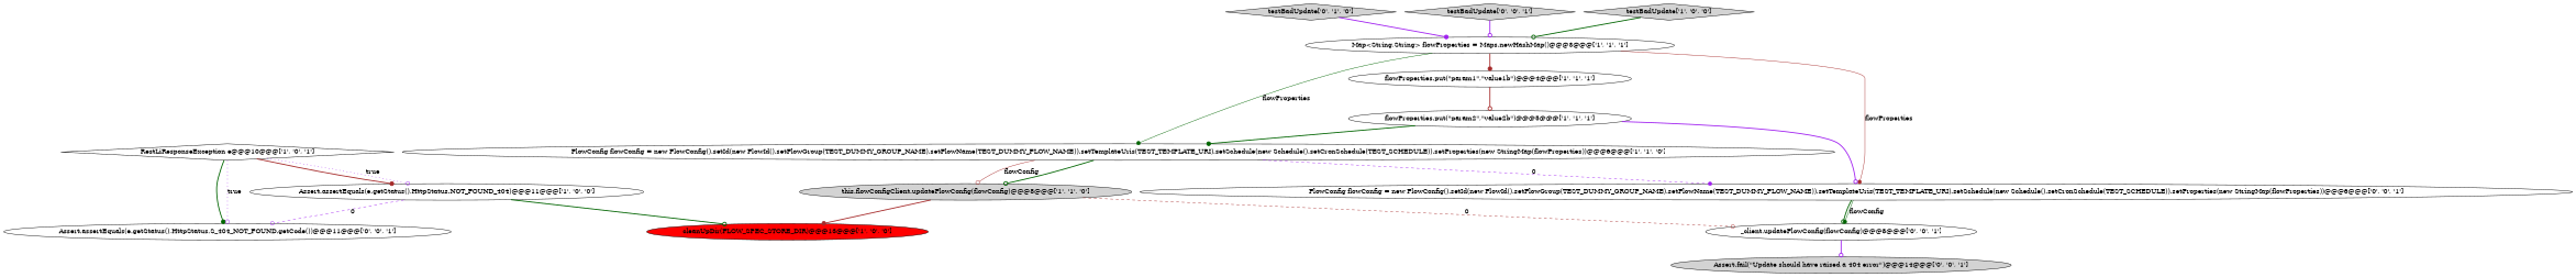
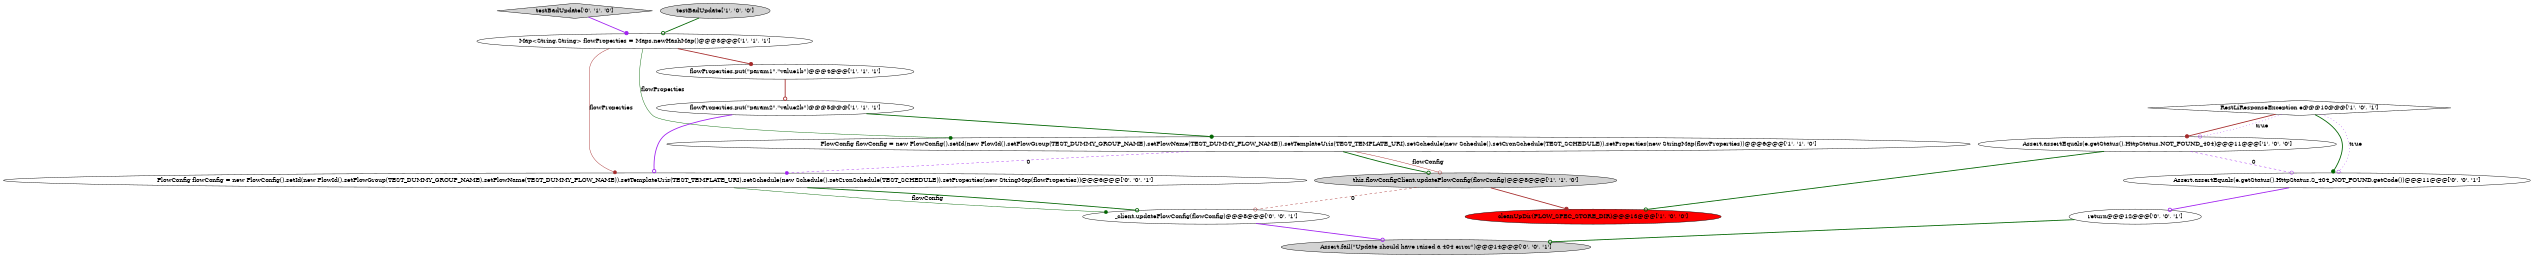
  digraph {
    node [fillcolor=white shape=ellipse style=filled]
    edge [arrowhead=odot color=purple style=bold]
    n1 [label="FlowConfig flowConfig = new FlowConfig().setId(new FlowId().setFlowGroup(TEST_DUMMY_GROUP_NAME).setFlowName(TEST_DUMMY_FLOW_NAME)).setTemplateUris(TEST_TEMPLATE_URI).setSchedule(new Schedule().setCronSchedule(TEST_SCHEDULE)).setProperties(new StringMap(flowProperties))@@@6@@@['1', '1', '0']"]
    n2 [label="FlowConfig flowConfig = new FlowConfig().setId(new FlowId().setFlowGroup(TEST_DUMMY_GROUP_NAME).setFlowName(TEST_DUMMY_FLOW_NAME)).setTemplateUris(TEST_TEMPLATE_URI).setSchedule(new Schedule().setCronSchedule(TEST_SCHEDULE)).setProperties(new StringMap(flowProperties))@@@6@@@['0', '0', '1']"]
    n3 [fillcolor=lightgray label="this.flowConfigClient.updateFlowConfig(flowConfig)@@@8@@@['1', '1', '0']"]
    n4 [label="_client.updateFlowConfig(flowConfig)@@@8@@@['0', '0', '1']"]
    n5 [fillcolor=red label="cleanUpDir(FLOW_SPEC_STORE_DIR)@@@13@@@['1', '0', '0']"]
    n6 [fillcolor=lightgray label="Assert.fail(\"Update should have raised a 404 error\")@@@14@@@['0', '0', '1']"]
    n7 [fillcolor=lightgray label="testBadUpdate['0', '1', '0']" shape=diamond]
    n8 [label="Map<String,String> flowProperties = Maps.newHashMap()@@@3@@@['1', '1', '1']"]
    n9 [label="flowProperties.put(\"param1\",\"value1b\")@@@4@@@['1', '1', '1']"]
+   n10 [label="return@@@12@@@['0', '0', '1']"]
    n11 [label="Assert.assertEquals(e.getStatus(),HttpStatus.NOT_FOUND_404)@@@11@@@['1', '0', '0']"]
    n12 [label="Assert.assertEquals(e.getStatus(),HttpStatus.S_404_NOT_FOUND.getCode())@@@11@@@['0', '0', '1']"]
-   n13 [fillcolor=lightgray label="testBadUpdate['0', '0', '1']" shape=diamond]
    n14 [label="RestLiResponseException e@@@10@@@['1', '0', '1']" shape=diamond]
    n15 [label="flowProperties.put(\"param2\",\"value2b\")@@@5@@@['1', '1', '1']"]
-   n16 [fillcolor=lightgray label="testBadUpdate['1', '0', '0']" shape=diamond]
+   n16 [fillcolor=lightgray label="testBadUpdate['1', '0', '0']"]
    n1 -> n2 [arrowhead=dot label=0 style=dashed]
    n1 -> n3 [color=darkgreen]
    n1 -> n3 [color=brown label=flowConfig style=solid]
    n2 -> n4 [arrowhead=dot color=darkgreen label=flowConfig style=solid]
    n2 -> n4 [color=darkgreen]
    n3 -> n4 [color=brown label=0 style=dashed]
    n3 -> n5 [arrowhead=dot color=brown]
    n4 -> n6
    n7 -> n8 [arrowhead=dot]
    n8 -> n1 [arrowhead=dot color=darkgreen label=flowProperties style=solid]
    n8 -> n2 [arrowhead=dot color=brown label=flowProperties style=solid]
    n8 -> n9 [arrowhead=dot color=brown]
    n9 -> n15 [color=brown]
+   n10 -> n6 [color=darkgreen]
    n11 -> n5 [color=darkgreen]
    n11 -> n12 [label=0 style=dashed]
-   n13 -> n8
+   n12 -> n10
    n14 -> n11 [arrowhead=dot color=brown]
    n14 -> n11 [label=true style=dotted]
    n14 -> n12 [arrowhead=dot color=darkgreen]
    n14 -> n12 [label=true style=dotted]
    n15 -> n1 [arrowhead=dot color=darkgreen]
    n15 -> n2
    n16 -> n8 [color=darkgreen]
  }
